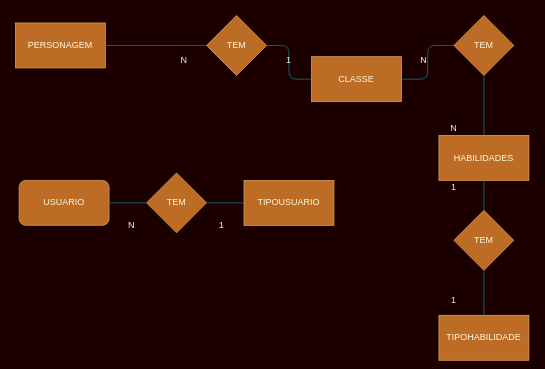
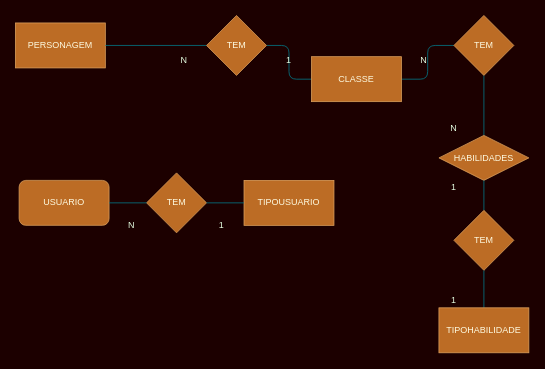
  <mxCell id="0" />
  <mxCell id="1" parent="0" />
  <mxCell id="2" value="PERSONAGEM" style="rounded=0;whiteSpace=wrap;html=1;fillColor=#BC6C25;strokeColor=#DDA15E;fontColor=#FEFAE0;" parent="1" vertex="1"><mxGeometry x="20" y="30" width="120" height="60" as="geometry" /></mxCell>
  <mxCell id="3" style="edgeStyle=orthogonalEdgeStyle;curved=0;rounded=1;sketch=0;orthogonalLoop=1;jettySize=auto;html=1;entryX=1;entryY=0.5;entryDx=0;entryDy=0;strokeColor=#028090;fillColor=#F45B69;fontColor=#E4FDE1;endArrow=none;endFill=0;" parent="1" source="5" target="2" edge="1"><mxGeometry relative="1" as="geometry" /></mxCell>
  <mxCell id="4" style="edgeStyle=orthogonalEdgeStyle;curved=0;rounded=1;sketch=0;orthogonalLoop=1;jettySize=auto;html=1;entryX=0;entryY=0.5;entryDx=0;entryDy=0;endArrow=none;endFill=0;fillColor=#F45B69;fontColor=#E4FDE1;strokeColor=#028090;" parent="1" source="5" target="7" edge="1"><mxGeometry relative="1" as="geometry" /></mxCell>
  <mxCell id="5" value="TEM" style="rhombus;whiteSpace=wrap;html=1;rounded=0;sketch=0;strokeColor=#DDA15E;fillColor=#BC6C25;fontColor=#FEFAE0;" parent="1" vertex="1"><mxGeometry x="275" y="20" width="80" height="80" as="geometry" /></mxCell>
  <mxCell id="6" style="edgeStyle=orthogonalEdgeStyle;curved=0;rounded=1;sketch=0;orthogonalLoop=1;jettySize=auto;html=1;entryX=0;entryY=0.5;entryDx=0;entryDy=0;endArrow=none;endFill=0;strokeColor=#028090;fillColor=#F45B69;fontColor=#E4FDE1;" parent="1" source="7" target="9" edge="1"><mxGeometry relative="1" as="geometry" /></mxCell>
  <mxCell id="7" value="CLASSE" style="rounded=0;whiteSpace=wrap;html=1;fillColor=#BC6C25;strokeColor=#DDA15E;fontColor=#FEFAE0;" parent="1" vertex="1"><mxGeometry x="415" y="75" width="120" height="60" as="geometry" /></mxCell>
  <mxCell id="8" style="edgeStyle=orthogonalEdgeStyle;curved=0;rounded=1;sketch=0;orthogonalLoop=1;jettySize=auto;html=1;entryX=0.5;entryY=0;entryDx=0;entryDy=0;endArrow=none;endFill=0;strokeColor=#028090;fillColor=#F45B69;fontColor=#E4FDE1;" parent="1" source="9" target="10" edge="1"><mxGeometry relative="1" as="geometry" /></mxCell>
  <mxCell id="9" value="TEM" style="rhombus;whiteSpace=wrap;html=1;rounded=0;sketch=0;strokeColor=#DDA15E;fillColor=#BC6C25;fontColor=#FEFAE0;" parent="1" vertex="1"><mxGeometry x="605" y="20" width="80" height="80" as="geometry" /></mxCell>
- <mxCell id="10" value="HABILIDADES" style="rounded=0;whiteSpace=wrap;html=1;fillColor=#BC6C25;strokeColor=#DDA15E;fontColor=#FEFAE0;" parent="1" vertex="1"><mxGeometry x="585" y="180" width="120" height="60" as="geometry" /></mxCell>
+ <mxCell id="10" value="HABILIDADES" style="rhombus;whiteSpace=wrap;html=1;fillColor=#BC6C25;strokeColor=#DDA15E;fontColor=#FEFAE0;" parent="1" vertex="1"><mxGeometry x="585" y="180" width="120" height="60" as="geometry" /></mxCell>
  <mxCell id="11" style="edgeStyle=orthogonalEdgeStyle;curved=0;rounded=1;sketch=0;orthogonalLoop=1;jettySize=auto;html=1;entryX=0.5;entryY=1;entryDx=0;entryDy=0;endArrow=none;endFill=0;strokeColor=#028090;fillColor=#F45B69;fontColor=#E4FDE1;" parent="1" source="13" target="10" edge="1"><mxGeometry relative="1" as="geometry" /></mxCell>
  <mxCell id="12" style="edgeStyle=orthogonalEdgeStyle;curved=0;rounded=1;sketch=0;orthogonalLoop=1;jettySize=auto;html=1;entryX=0.5;entryY=0;entryDx=0;entryDy=0;endArrow=none;endFill=0;strokeColor=#028090;fillColor=#F45B69;fontColor=#E4FDE1;" parent="1" source="13" target="14" edge="1"><mxGeometry relative="1" as="geometry" /></mxCell>
  <mxCell id="13" value="TEM" style="rhombus;whiteSpace=wrap;html=1;rounded=0;sketch=0;strokeColor=#DDA15E;fillColor=#BC6C25;fontColor=#FEFAE0;" parent="1" vertex="1"><mxGeometry x="605" y="280" width="80" height="80" as="geometry" /></mxCell>
- <mxCell id="14" value="TIPOHABILIDADE" style="rounded=0;whiteSpace=wrap;html=1;fillColor=#BC6C25;strokeColor=#DDA15E;fontColor=#FEFAE0;" parent="1" vertex="1"><mxGeometry x="585" y="420" width="120" height="60" as="geometry" /></mxCell>
+ <mxCell id="14" value="TIPOHABILIDADE" style="rounded=0;whiteSpace=wrap;html=1;fillColor=#BC6C25;strokeColor=#DDA15E;fontColor=#FEFAE0;" parent="1" vertex="1"><mxGeometry x="585" y="410" width="120" height="60" as="geometry" /></mxCell>
  <mxCell id="15" value="1" style="text;html=1;strokeColor=none;fillColor=none;align=center;verticalAlign=middle;whiteSpace=wrap;rounded=0;sketch=0;fontColor=#E4FDE1;" parent="1" vertex="1"><mxGeometry x="585" y="390" width="40" height="20" as="geometry" /></mxCell>
  <mxCell id="16" value="1" style="text;html=1;strokeColor=none;fillColor=none;align=center;verticalAlign=middle;whiteSpace=wrap;rounded=0;sketch=0;fontColor=#E4FDE1;" parent="1" vertex="1"><mxGeometry x="585" y="240" width="40" height="20" as="geometry" /></mxCell>
  <mxCell id="17" value="N" style="text;html=1;strokeColor=none;fillColor=none;align=center;verticalAlign=middle;whiteSpace=wrap;rounded=0;sketch=0;fontColor=#E4FDE1;" parent="1" vertex="1"><mxGeometry x="545" y="70" width="40" height="20" as="geometry" /></mxCell>
  <mxCell id="18" value="N" style="text;html=1;strokeColor=none;fillColor=none;align=center;verticalAlign=middle;whiteSpace=wrap;rounded=0;sketch=0;fontColor=#E4FDE1;" parent="1" vertex="1"><mxGeometry x="585" y="160" width="40" height="20" as="geometry" /></mxCell>
  <mxCell id="19" value="N" style="text;html=1;strokeColor=none;fillColor=none;align=center;verticalAlign=middle;whiteSpace=wrap;rounded=0;sketch=0;fontColor=#E4FDE1;" parent="1" vertex="1"><mxGeometry x="225" y="70" width="40" height="20" as="geometry" /></mxCell>
  <mxCell id="20" value="1" style="text;html=1;strokeColor=none;fillColor=none;align=center;verticalAlign=middle;whiteSpace=wrap;rounded=0;sketch=0;fontColor=#E4FDE1;" parent="1" vertex="1"><mxGeometry x="275" y="290" width="40" height="20" as="geometry" /></mxCell>
  <mxCell id="21" value="TEM" style="rhombus;whiteSpace=wrap;html=1;rounded=0;sketch=0;strokeColor=#DDA15E;fillColor=#BC6C25;fontColor=#FEFAE0;" vertex="1" parent="1"><mxGeometry x="195" y="230" width="80" height="80" as="geometry" /></mxCell>
  <mxCell id="22" value="USUARIO" style="whiteSpace=wrap;html=1;fillColor=#BC6C25;strokeColor=#DDA15E;fontColor=#FEFAE0;rounded=1;" vertex="1" parent="1"><mxGeometry x="25" y="240" width="120" height="60" as="geometry" /></mxCell>
  <mxCell id="23" value="TIPOUSUARIO" style="rounded=0;whiteSpace=wrap;html=1;fillColor=#BC6C25;strokeColor=#DDA15E;fontColor=#FEFAE0;" vertex="1" parent="1"><mxGeometry x="325" y="240" width="120" height="60" as="geometry" /></mxCell>
  <mxCell id="24" value="" style="endArrow=none;html=1;exitX=1;exitY=0.5;exitDx=0;exitDy=0;strokeColor=#028090;" edge="1" parent="1" source="21"><mxGeometry width="50" height="50" relative="1" as="geometry"><mxPoint x="275" y="320" as="sourcePoint" /><mxPoint x="325" y="270" as="targetPoint" /></mxGeometry></mxCell>
  <mxCell id="25" value="" style="endArrow=none;html=1;strokeColor=#028090;entryX=1;entryY=0.5;entryDx=0;entryDy=0;exitX=0;exitY=0.5;exitDx=0;exitDy=0;" edge="1" parent="1" source="21" target="22"><mxGeometry width="50" height="50" relative="1" as="geometry"><mxPoint x="255" y="270" as="sourcePoint" /><mxPoint x="305" y="220" as="targetPoint" /></mxGeometry></mxCell>
  <mxCell id="26" value="N" style="text;html=1;strokeColor=none;fillColor=none;align=center;verticalAlign=middle;whiteSpace=wrap;rounded=0;sketch=0;fontColor=#E4FDE1;" vertex="1" parent="1"><mxGeometry x="155" y="290" width="40" height="20" as="geometry" /></mxCell>
  <mxCell id="27" value="1" style="text;html=1;strokeColor=none;fillColor=none;align=center;verticalAlign=middle;whiteSpace=wrap;rounded=0;sketch=0;fontColor=#E4FDE1;" vertex="1" parent="1"><mxGeometry x="365" y="70" width="40" height="20" as="geometry" /></mxCell>
